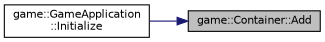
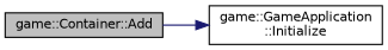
  digraph {
    rankdir=RL
    node [color=black fontname=Helvetica fontsize=10 shape=record style=filled]
    n1 [fillcolor=grey75 fontcolor=black height=0.2 label="game::Container::Add" width=0.4]
    n2 [fillcolor=white height=0.2 label="game::GameApplication\l::Initialize" width=0.4]
-   n1 -> n2 [color=midnightblue dir=back fontname=Helvetica fontsize=10 labelfontname=Helvetica labelfontsize=10 style=solid]
+   n2 -> n1 [color=midnightblue dir=back fontname=Helvetica fontsize=10 labelfontname=Helvetica labelfontsize=10 style=solid]
  }
